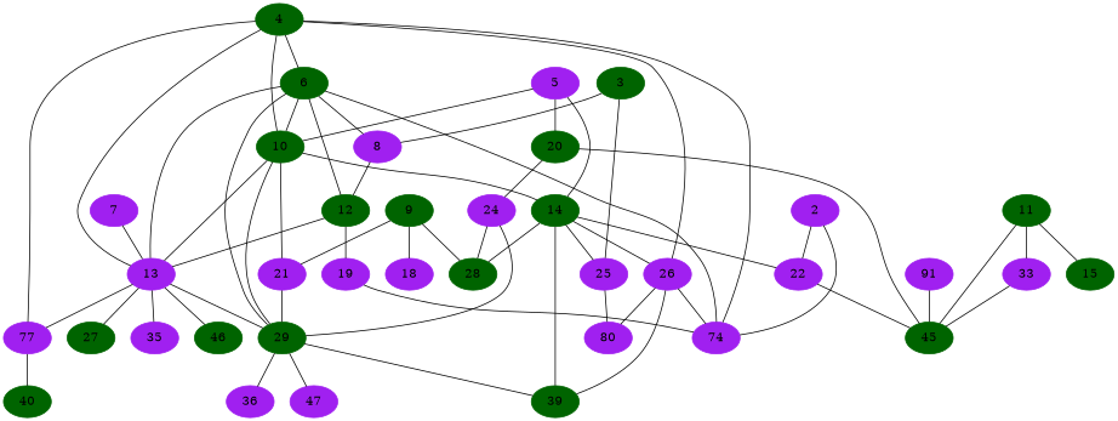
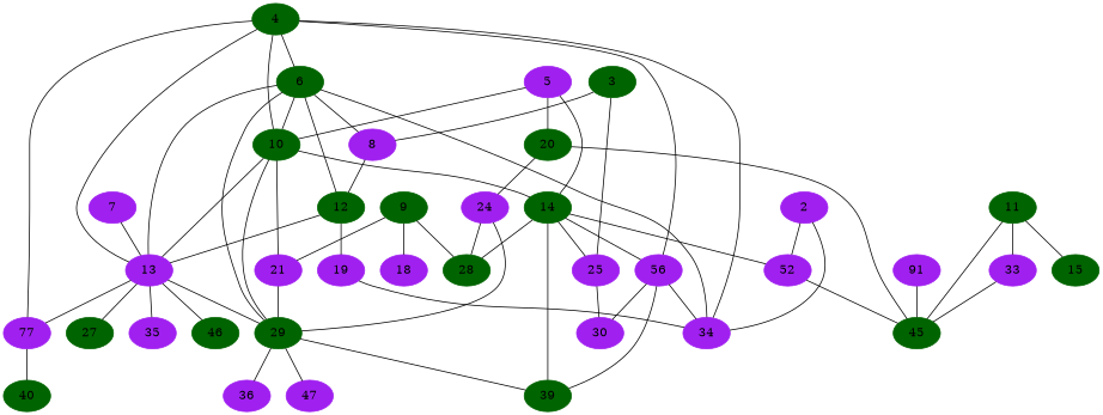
  graph {
    node [color=purple style=filled]
    edge [weight=1.0]
    2
-   22
-   34 [label=74]
+   22 [label=52]
+   34
    7
    13
    45 [color=darkgreen]
    3 [color=darkgreen]
    8
    25
    12 [color=darkgreen]
-   30 [label=80]
+   30
    4 [color=darkgreen]
    6 [color=darkgreen]
    10 [color=darkgreen]
-   26
+   26 [label=56]
    n16 [label=77]
    29 [color=darkgreen]
    14 [color=darkgreen]
    21
    27 [color=darkgreen]
    35
    46 [color=darkgreen]
    39 [color=darkgreen]
    40 [color=darkgreen]
    5
    20 [color=darkgreen]
    28 [color=darkgreen]
    24
    19
    47
    36
    9 [color=darkgreen]
    18
    11 [color=darkgreen]
    15 [color=darkgreen]
    33
    n37 [label=91]
    2 -- 22
    2 -- 34
    22 -- 45
    7 -- 13
    13 -- n16
    13 -- 29
    13 -- 27
    13 -- 35
    13 -- 46
    3 -- 8
    3 -- 25
    8 -- 12
    25 -- 30
    12 -- 13 [weight=3.0]
    12 -- 19
    4 -- 34
    4 -- 13
    4 -- 6
    4 -- 10
    4 -- 26
    4 -- n16
    6 -- 34
    6 -- 13 [weight=2.0]
    6 -- 8
    6 -- 12
    6 -- 10
    6 -- 29
    10 -- 13
    10 -- 29
    10 -- 14
    10 -- 21
    26 -- 34
    26 -- 30
    26 -- 39
    n16 -- 40
    29 -- 39
    29 -- 47
    29 -- 36
    14 -- 22
    14 -- 25
    14 -- 26
    14 -- 39
    14 -- 28
    21 -- 29
    5 -- 10
    5 -- 14
    5 -- 20
    20 -- 45
    20 -- 24
    24 -- 29
    24 -- 28
    19 -- 34
    9 -- 21
    9 -- 28
    9 -- 18
    11 -- 45
    11 -- 15
    11 -- 33
    33 -- 45
    n37 -- 45
  }
